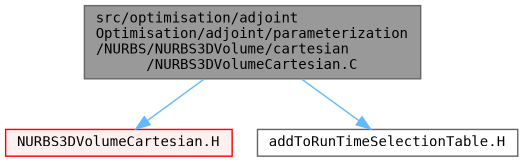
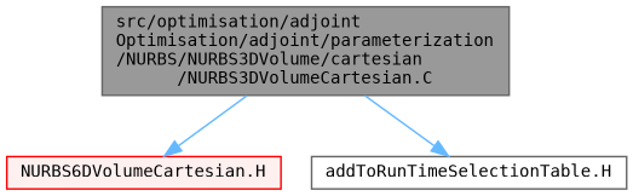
  digraph {
    fontname="DejaVu Sans Mono"
    node [fontname="DejaVu Sans Mono" fontsize=10 shape=box style=filled]
    edge [color=steelblue1 fontname="DejaVu Sans Mono" fontsize=10 labelfontname=Helvetica labelfontsize=10 style=solid]
    n1 [color=gray40 fillcolor=grey60 fontcolor=black height=0.2 label="src/optimisation/adjoint\lOptimisation/adjoint/parameterization\l/NURBS/NURBS3DVolume/cartesian\l/NURBS3DVolumeCartesian.C" width=0.4]
-   n2 [color=red fillcolor="#FFF0F0" height=0.2 label="NURBS3DVolumeCartesian.H" width=0.4]
+   n2 [color=red fillcolor="#FFF0F0" height=0.2 label="NURBS6DVolumeCartesian.H" width=0.4]
    n3 [color=grey40 fillcolor=white height=0.2 label="addToRunTimeSelectionTable.H" width=0.4]
    n1 -> n2
    n1 -> n3
  }
